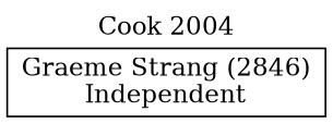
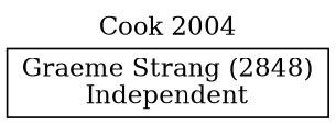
  digraph {
    label="Cook 2004"
    labelloc=t
    mclimit=10
-   n1 [label="Graeme Strang (2846)\nIndependent" shape=box]
+   n1 [label="Graeme Strang (2848)\nIndependent" shape=box]
  }
